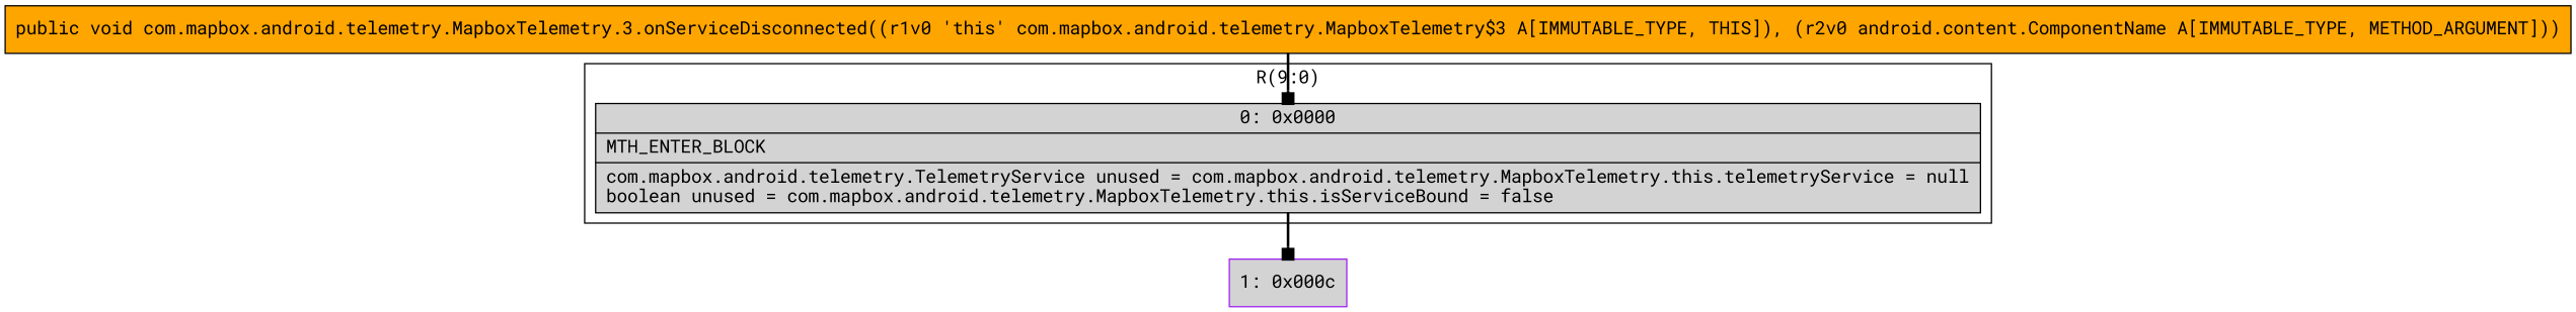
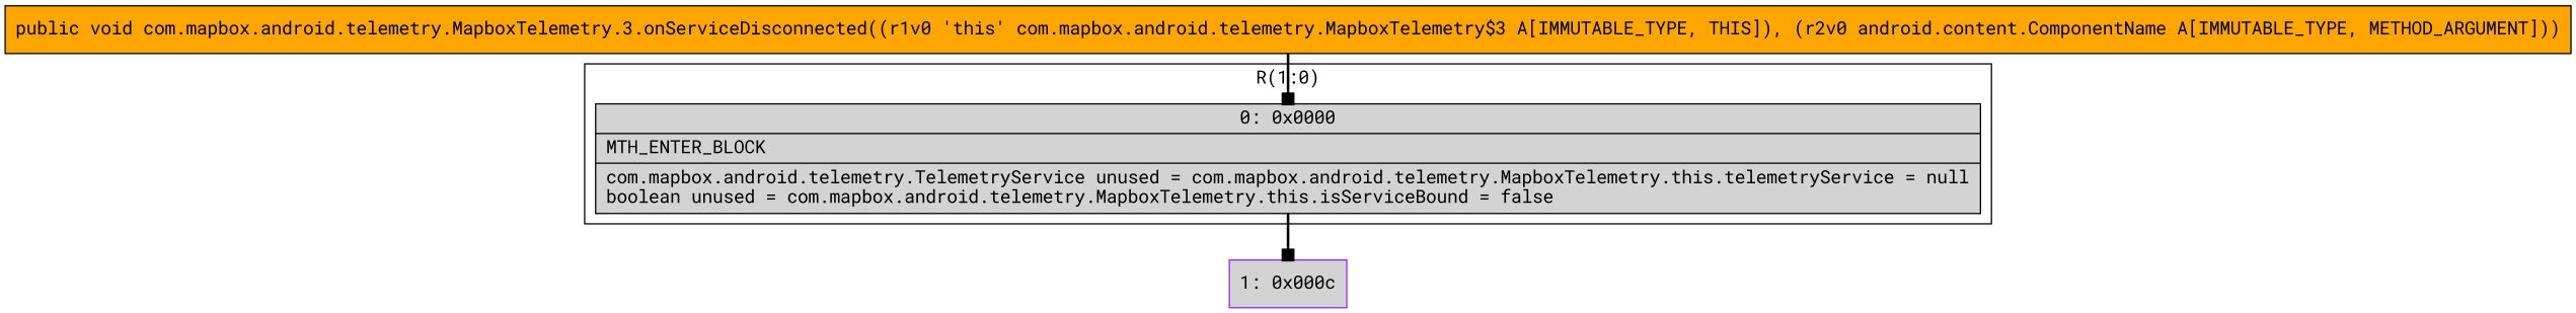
  digraph {
    fontname="Roboto Mono"
    node [color=black shape=record style=filled fillcolor=lightgrey fontname="Roboto Mono"]
    edge [style=bold arrowhead=box fontname="Roboto Mono"]
    n1 [label="{0\:\ 0x0000|MTH_ENTER_BLOCK\l|com.mapbox.android.telemetry.TelemetryService unused = com.mapbox.android.telemetry.MapboxTelemetry.this.telemetryService = null\lboolean unused = com.mapbox.android.telemetry.MapboxTelemetry.this.isServiceBound = false\l}"]
    n2 [color=purple label="{1\:\ 0x000c}"]
    n3 [label="{public void com.mapbox.android.telemetry.MapboxTelemetry.3.onServiceDisconnected((r1v0 'this' com.mapbox.android.telemetry.MapboxTelemetry$3 A[IMMUTABLE_TYPE, THIS]), (r2v0 android.content.ComponentName A[IMMUTABLE_TYPE, METHOD_ARGUMENT])) }" fillcolor=orange]
    subgraph cluster_1 {
-     label="R(9:0)"
+     label="R(1:0)"
      n1
    }
    n1 -> n2
    n3 -> n1
  }
